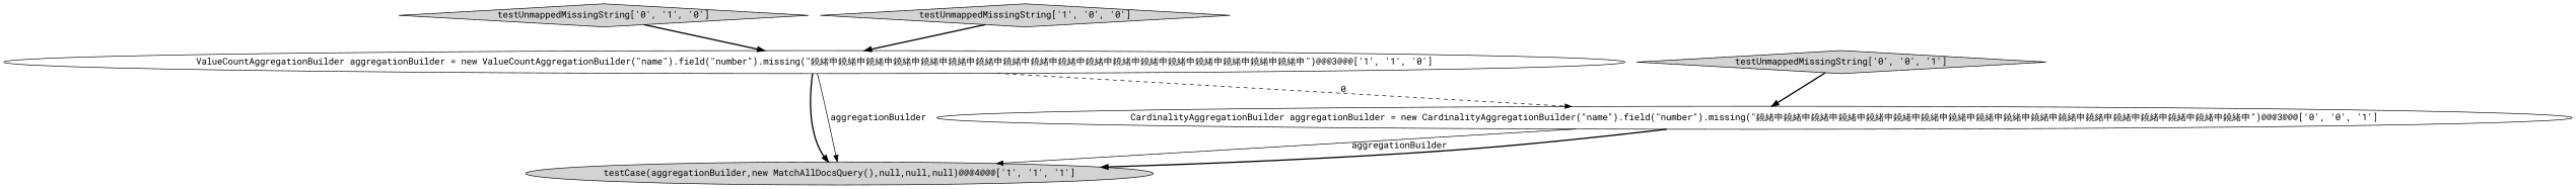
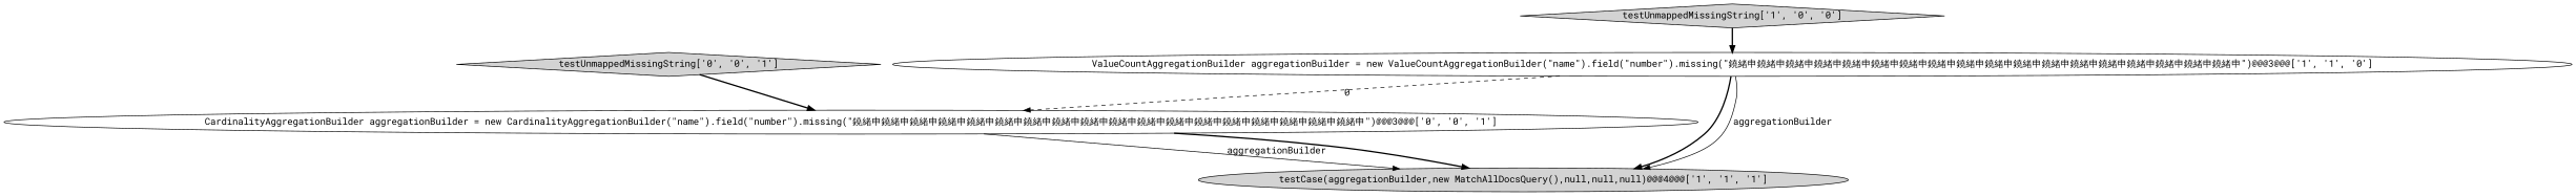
  digraph {
    fontname="Roboto Mono"
    node [fillcolor=lightgray shape=diamond style=filled fontname="Roboto Mono"]
    edge [style=bold fontname="Roboto Mono"]
-   n1 [label="testUnmappedMissingString['0', '1', '0']"]
    n2 [fillcolor=white label="ValueCountAggregationBuilder aggregationBuilder = new ValueCountAggregationBuilder(\"name\").field(\"number\").missing(\"鐃緒申鐃緒申鐃緒申鐃緒申鐃緒申鐃緒申鐃緒申鐃緒申鐃緒申鐃緒申鐃緒申鐃緒申鐃緒申鐃緒申鐃緒申鐃緒申鐃緒申鐃緒申\")@@@3@@@['1', '1', '0']" shape=ellipse]
    n3 [label="testUnmappedMissingString['1', '0', '0']"]
    n4 [label="testUnmappedMissingString['0', '0', '1']"]
    n5 [fillcolor=white label="CardinalityAggregationBuilder aggregationBuilder = new CardinalityAggregationBuilder(\"name\").field(\"number\").missing(\"鐃緒申鐃緒申鐃緒申鐃緒申鐃緒申鐃緒申鐃緒申鐃緒申鐃緒申鐃緒申鐃緒申鐃緒申鐃緒申鐃緒申鐃緒申鐃緒申鐃緒申鐃緒申\")@@@3@@@['0', '0', '1']" shape=ellipse]
    n6 [label="testCase(aggregationBuilder,new MatchAllDocsQuery(),null,null,null)@@@4@@@['1', '1', '1']" shape=ellipse]
-   n1 -> n2
    n2 -> n5 [label=0 style=dashed]
    n2 -> n6
    n2 -> n6 [label=aggregationBuilder style=solid]
    n3 -> n2
    n4 -> n5
    n5 -> n6 [label=aggregationBuilder style=solid]
    n5 -> n6
  }
